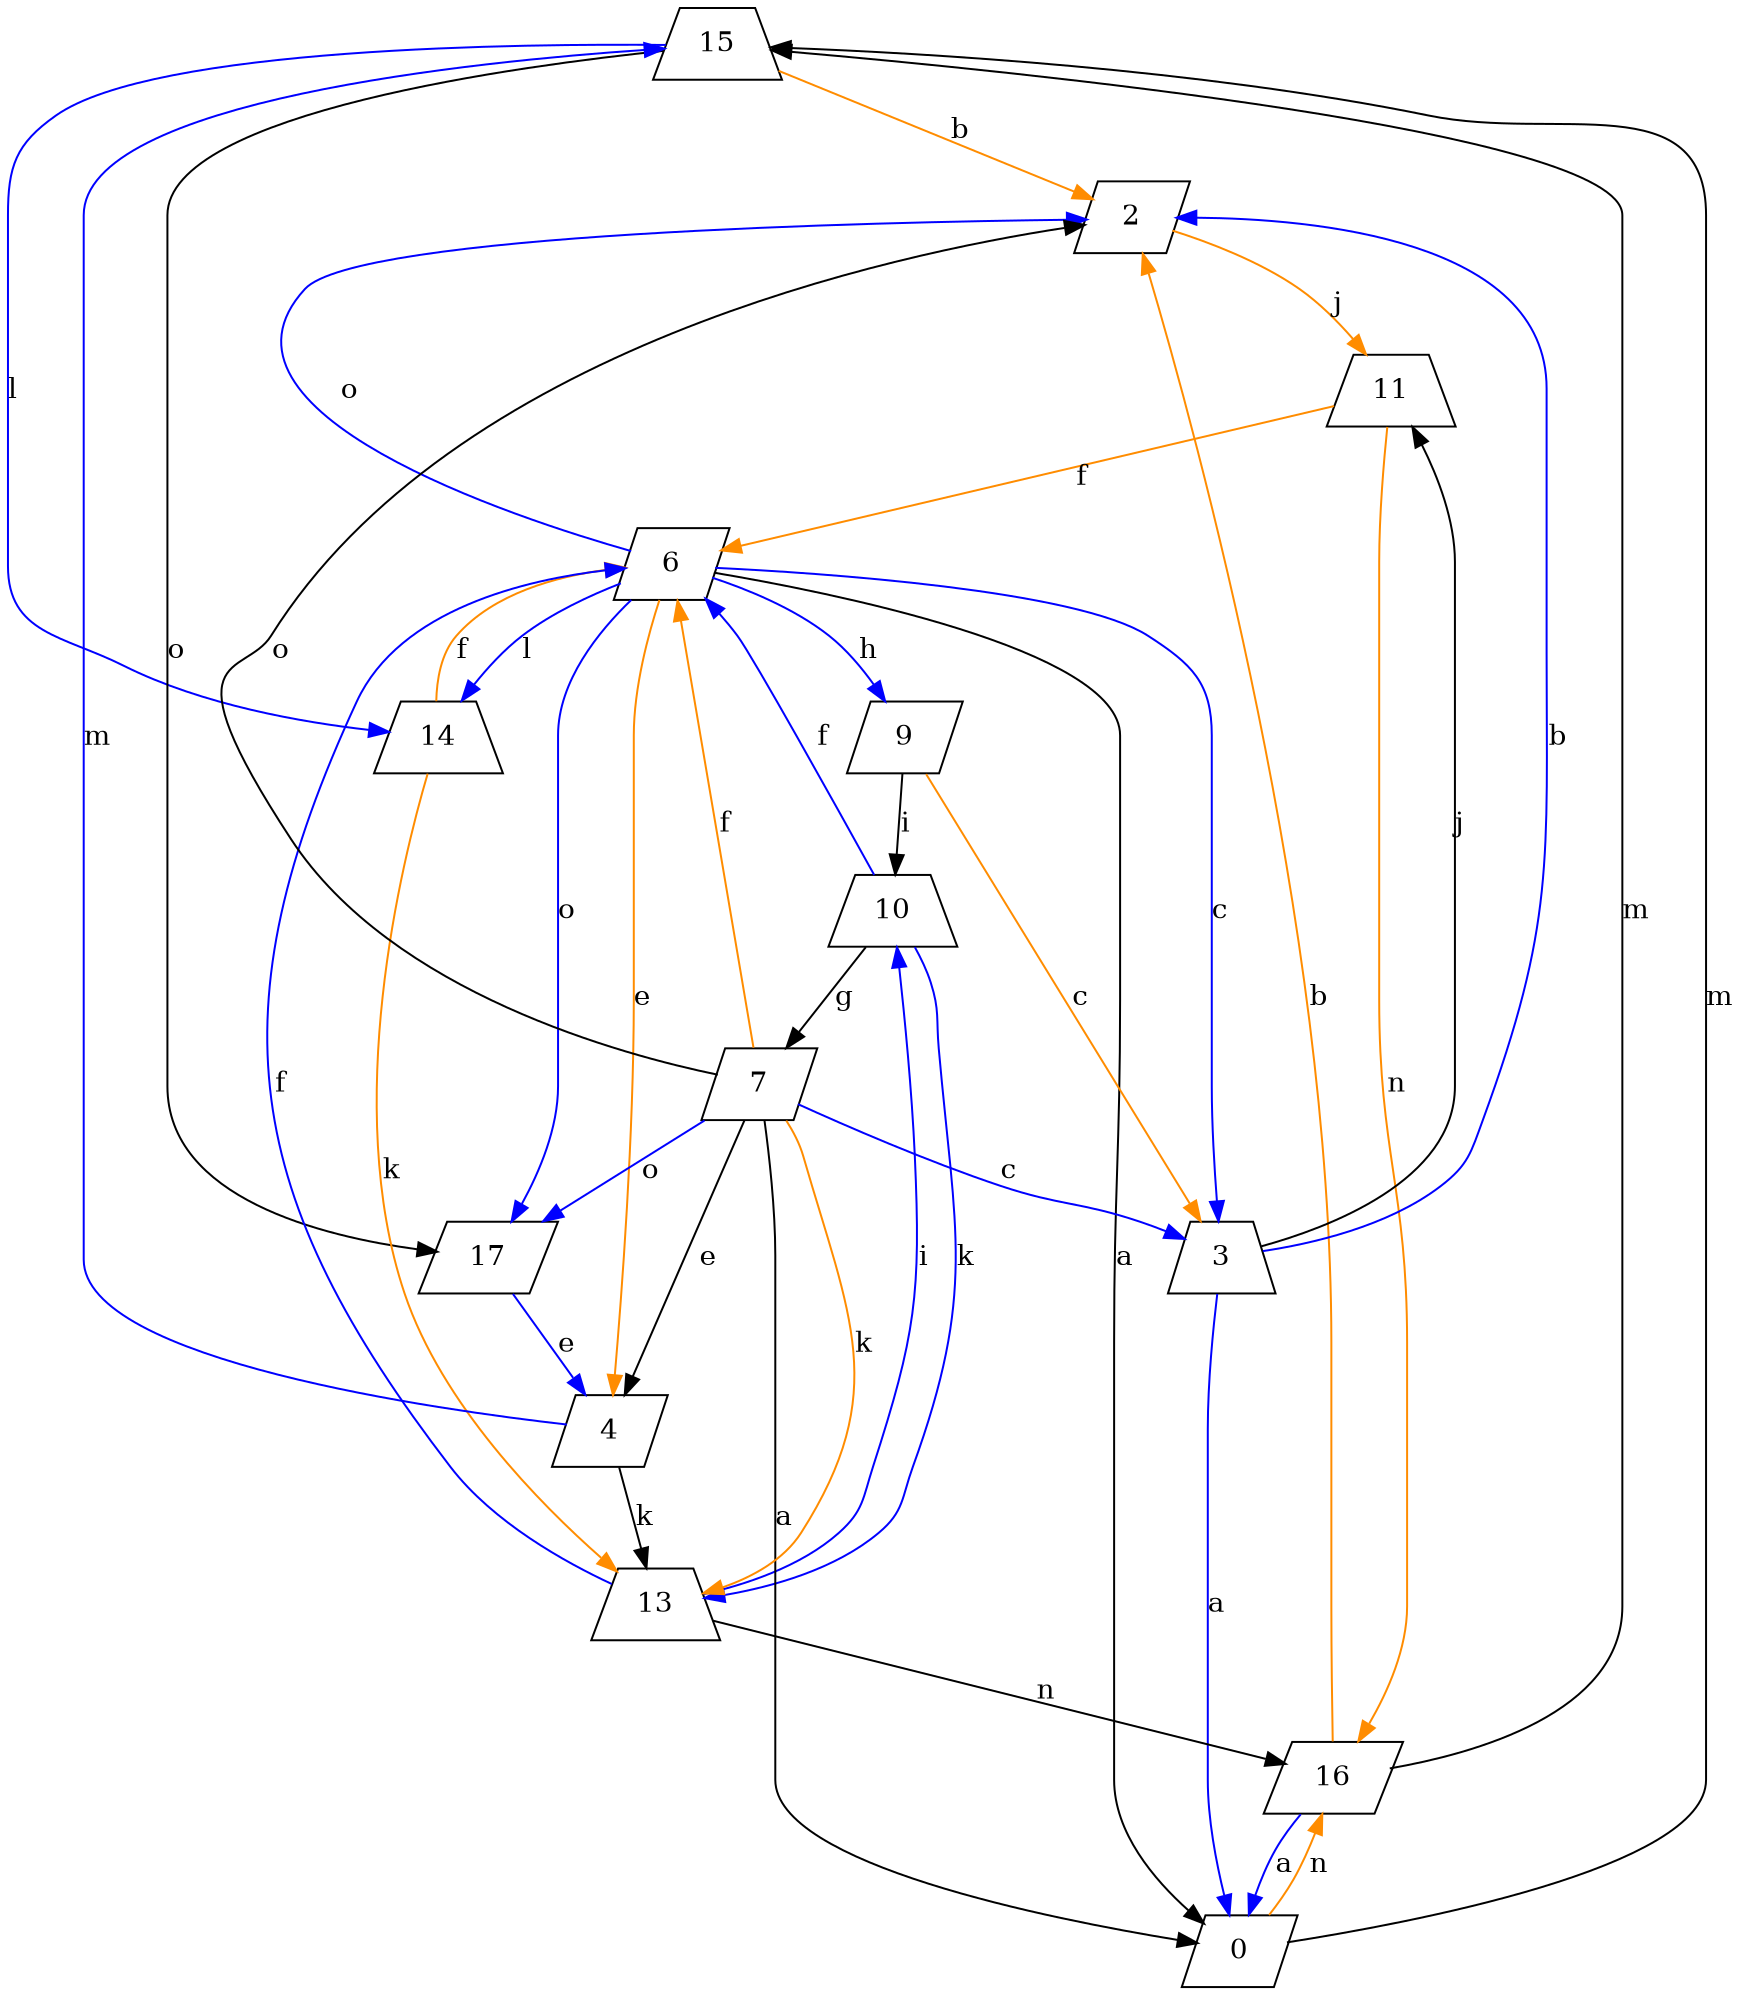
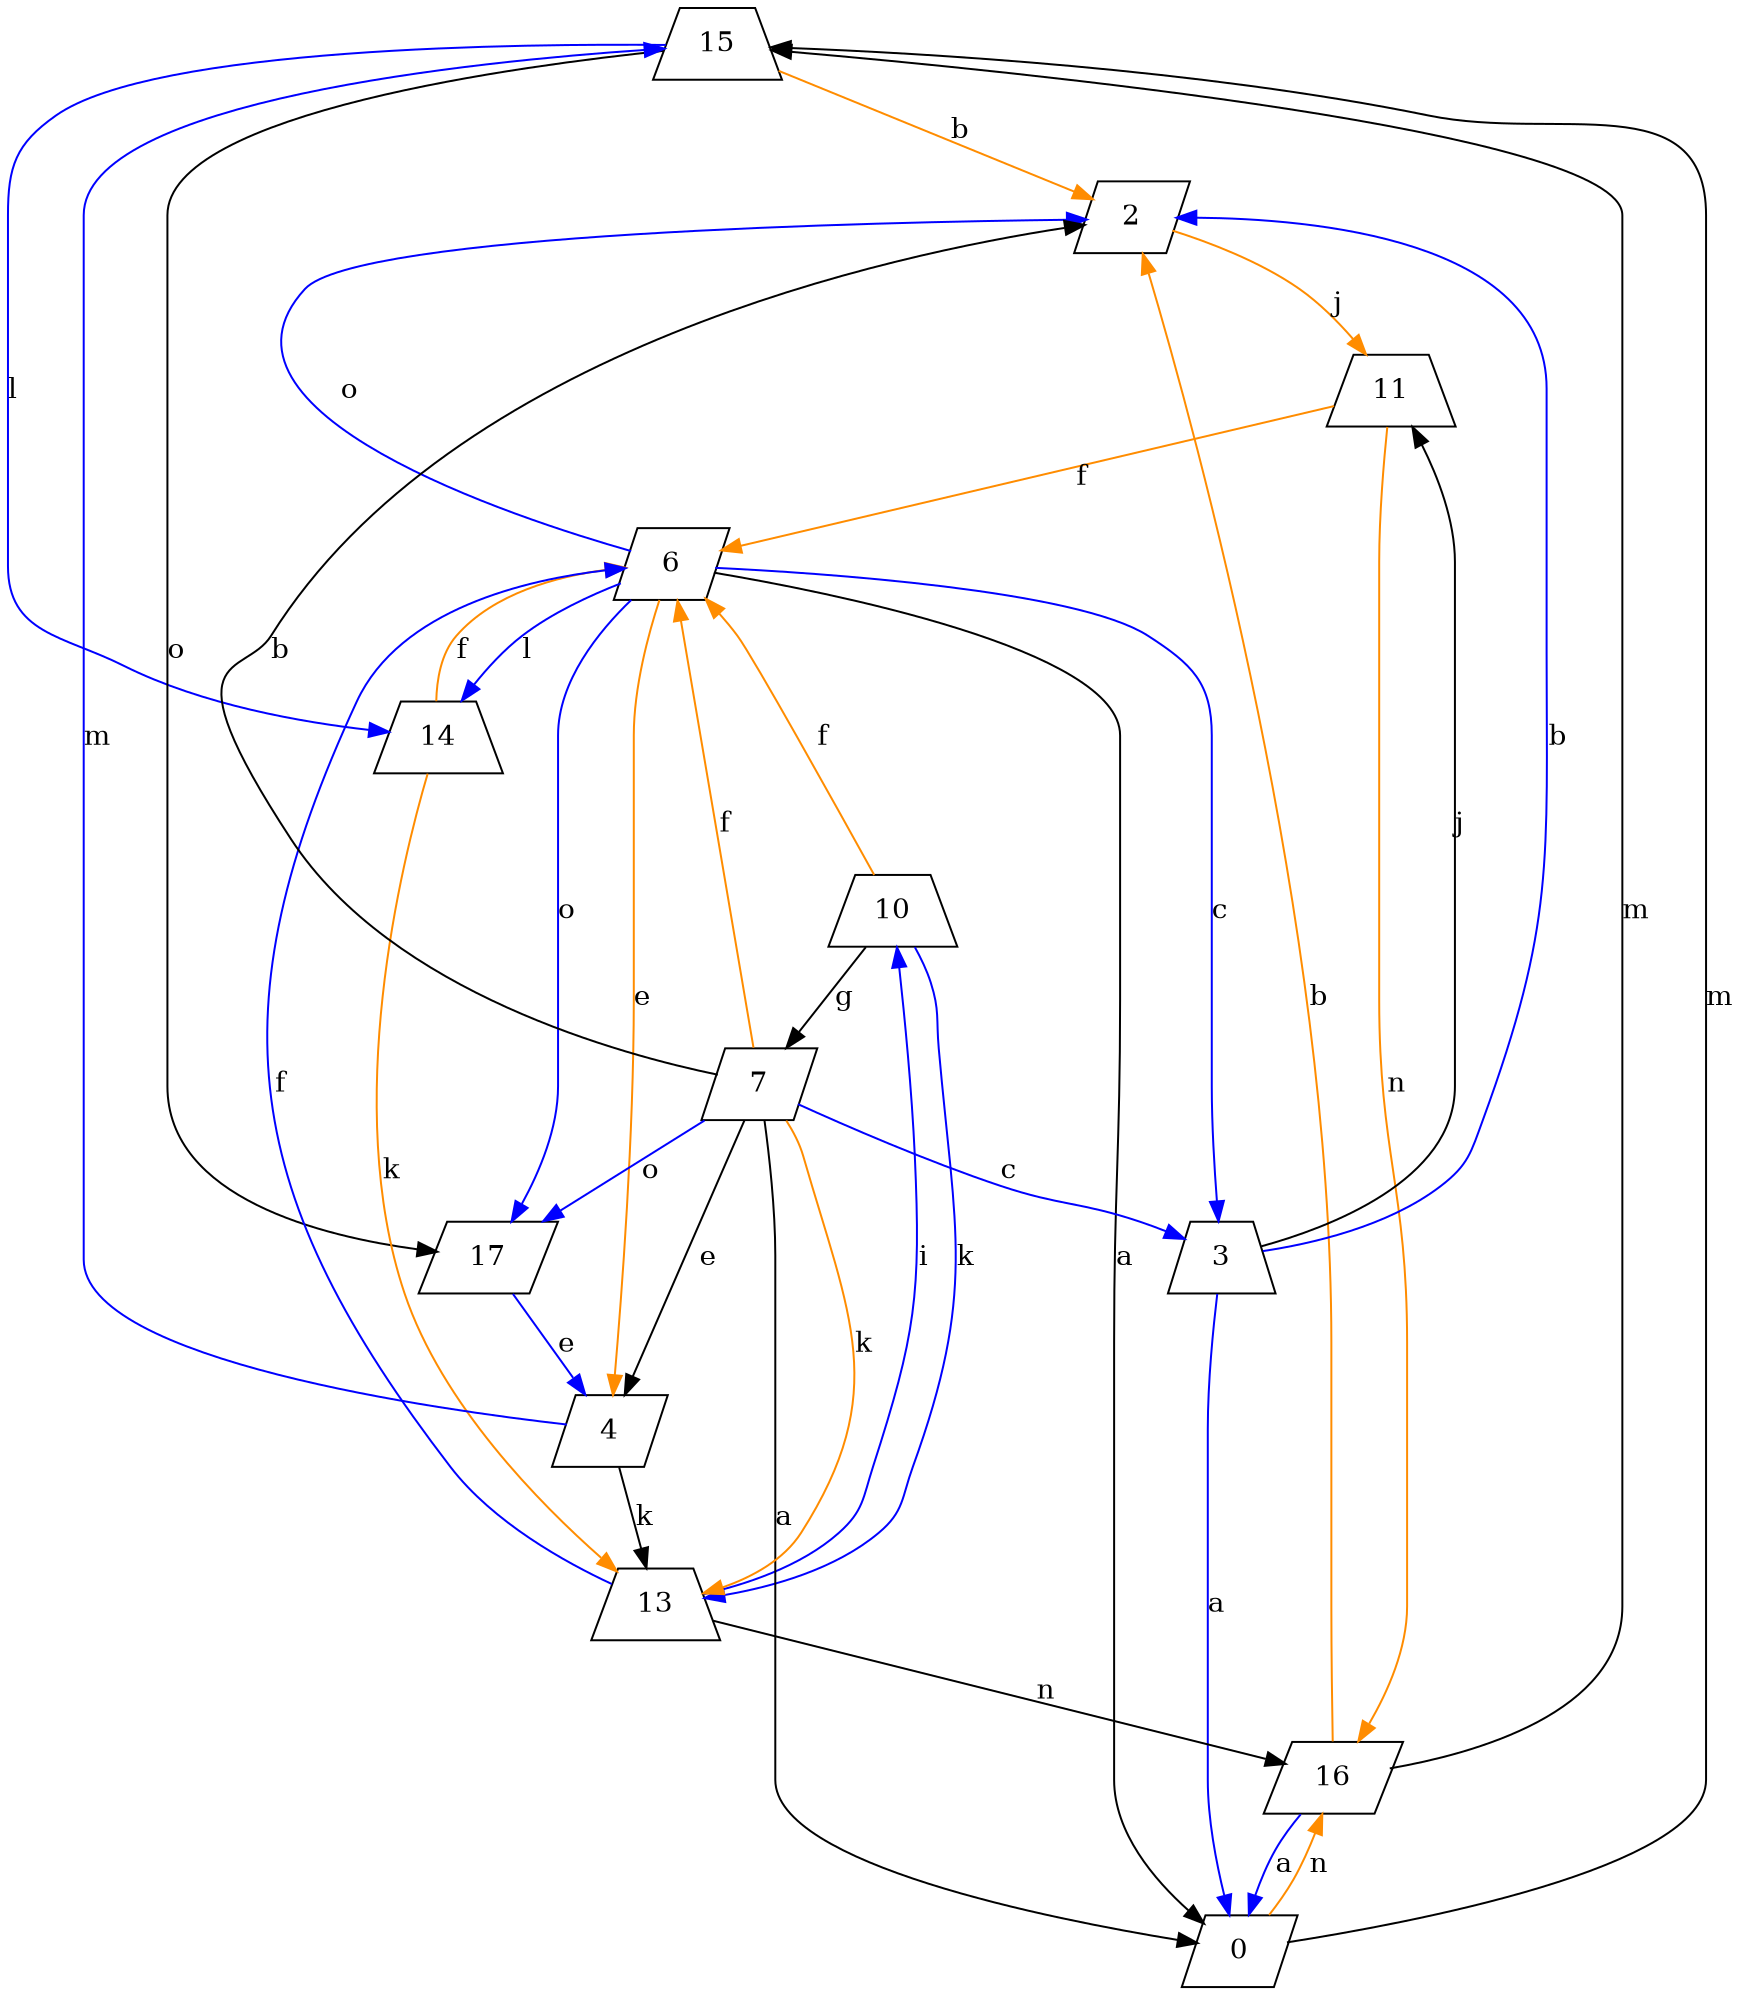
  strict digraph {
    node [shape=parallelogram]
    edge [color=blue]
    15 [shape=trapezium]
    0
    16
    2
    14 [shape=trapezium]
    17
    11 [shape=trapezium]
    6
    3 [shape=trapezium]
    4
    13 [shape=trapezium]
    10 [shape=trapezium]
-   9
    7
    15 -> 2 [color=darkorange label=b]
    15 -> 14 [label=l]
    15 -> 17 [color=black label=o]
    0 -> 15 [color=black label=m]
    0 -> 16 [color=darkorange label=n]
    16 -> 15 [color=black label=m]
    16 -> 0 [label=a]
    16 -> 2 [color=darkorange label=b]
    2 -> 11 [color=darkorange label=j]
    14 -> 6 [color=darkorange label=f]
    14 -> 13 [color=darkorange label=k]
    17 -> 4 [label=e]
    11 -> 16 [color=darkorange label=n]
    11 -> 6 [color=darkorange label=f]
    6 -> 0 [color=black label=a]
    6 -> 2 [label=o]
    6 -> 14 [label=l]
    6 -> 17 [label=o]
    6 -> 3 [label=c]
    6 -> 4 [color=darkorange label=e]
-   6 -> 9 [label=h]
    3 -> 0 [label=a]
    3 -> 2 [label=b]
    3 -> 11 [color=black label=j]
    4 -> 15 [label=m]
    4 -> 13 [color=black label=k]
    13 -> 16 [color=black label=n]
    13 -> 6 [label=f]
    13 -> 10 [label=i]
-   10 -> 6 [label=f]
+   10 -> 6 [color=darkorange label=f]
    10 -> 13 [label=k]
    10 -> 7 [color=black label=g]
-   9 -> 3 [color=darkorange label=c]
-   9 -> 10 [color=black label=i]
    7 -> 0 [color=black label=a]
-   7 -> 2 [color=black label=o]
+   7 -> 2 [color=black label=b]
    7 -> 17 [label=o]
    7 -> 6 [color=darkorange label=f]
    7 -> 3 [label=c]
    7 -> 4 [color=black label=e]
    7 -> 13 [color=darkorange label=k]
  }
